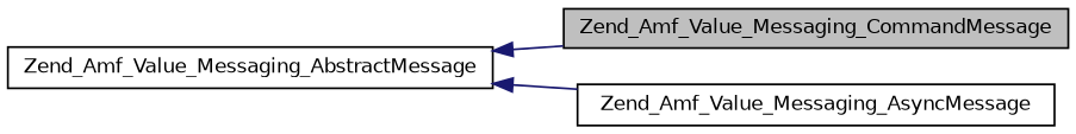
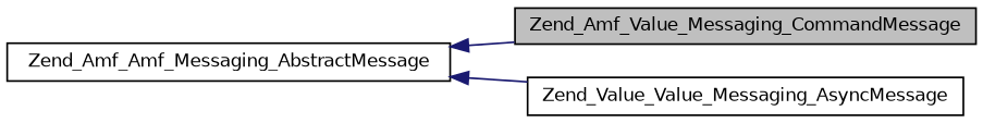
  digraph {
    rankdir=LR
    node [color=black fillcolor=white fontname=Helvetica fontsize=10 shape=record style=filled]
    edge [color=midnightblue dir=back fontname=Helvetica fontsize=10 labelfontname=Helvetica labelfontsize=10 style=solid]
    n1 [fillcolor=grey75 fontcolor=black height=0.2 label=Zend_Amf_Value_Messaging_CommandMessage width=0.4]
-   n2 [height=0.2 label=Zend_Amf_Value_Messaging_AsyncMessage width=0.4]
-   n3 [height=0.2 label=Zend_Amf_Value_Messaging_AbstractMessage width=0.4]
+   n2 [height=0.2 label=Zend_Value_Value_Messaging_AsyncMessage width=0.4]
+   n3 [height=0.2 label=Zend_Amf_Amf_Messaging_AbstractMessage width=0.4]
    n3 -> n1
    n3 -> n2
  }
